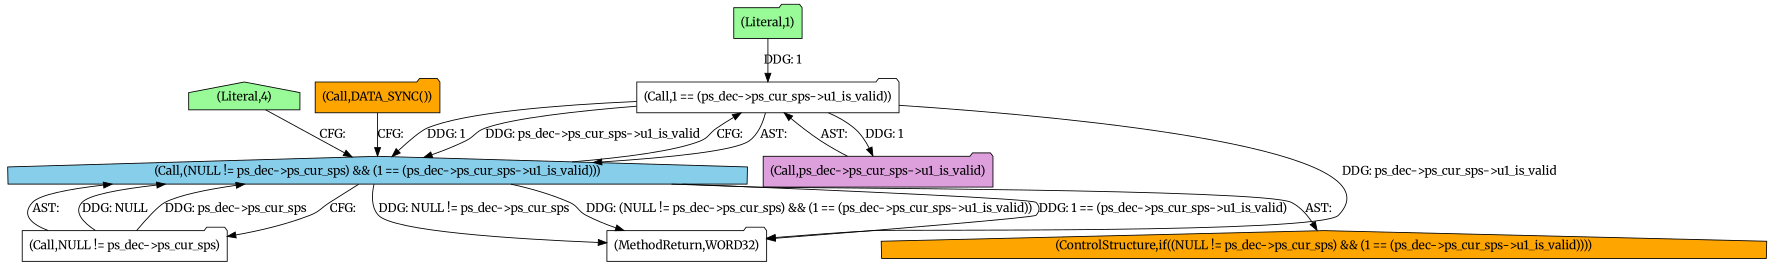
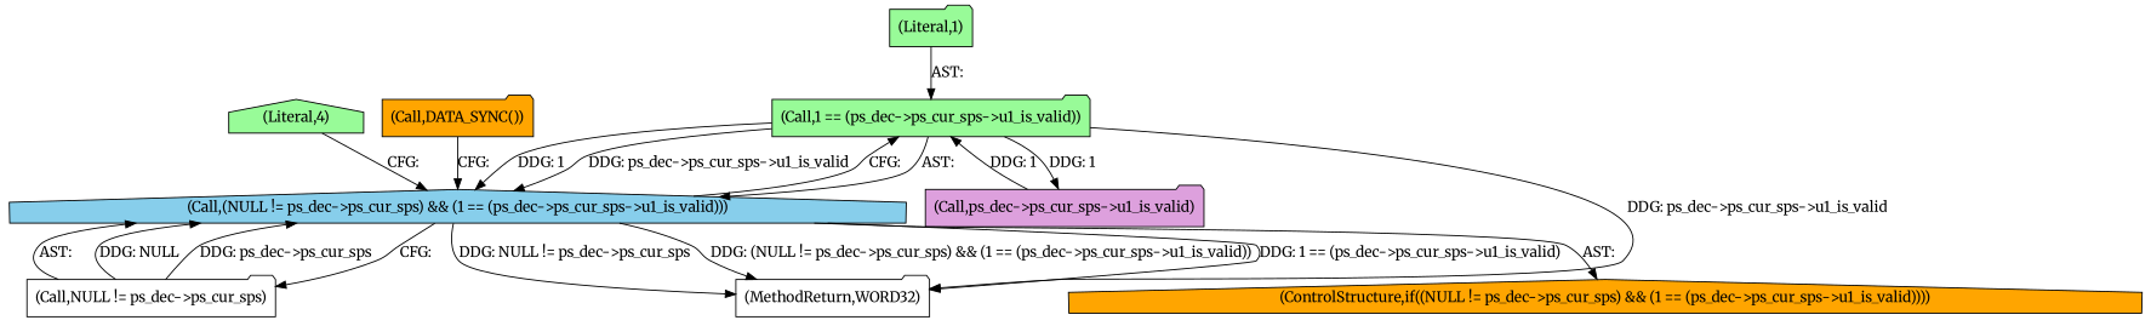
  digraph {
    fontname=Merriweather
    node [fillcolor=white fontname=Merriweather shape=folder style=filled]
    edge [fontname=Merriweather]
-   n1 [label="(Call,1 == (ps_dec->ps_cur_sps->u1_is_valid))"]
+   n1 [fillcolor=palegreen label="(Call,1 == (ps_dec->ps_cur_sps->u1_is_valid))"]
    n2 [fillcolor=skyblue label="(Call,(NULL != ps_dec->ps_cur_sps) && (1 == (ps_dec->ps_cur_sps->u1_is_valid)))" shape=house]
    n3 [fillcolor=plum label="(Call,ps_dec->ps_cur_sps->u1_is_valid)"]
    n4 [label="(MethodReturn,WORD32)"]
    n5 [label="(Call,NULL != ps_dec->ps_cur_sps)"]
    n6 [fillcolor=orange label="(ControlStructure,if((NULL != ps_dec->ps_cur_sps) && (1 == (ps_dec->ps_cur_sps->u1_is_valid))))" shape=house]
    n7 [fillcolor=palegreen label="(Literal,1)"]
    n8 [fillcolor=palegreen label="(Literal,4)" shape=house]
    n9 [fillcolor=orange label="(Call,DATA_SYNC())"]
    n1 -> n2 [label="AST: "]
    n1 -> n2 [label="DDG: 1"]
    n1 -> n2 [label="DDG: ps_dec->ps_cur_sps->u1_is_valid"]
    n1 -> n3 [label="DDG: 1"]
    n1 -> n4 [label="DDG: ps_dec->ps_cur_sps->u1_is_valid"]
    n2 -> n1 [label="CFG: "]
    n2 -> n4 [label="DDG: 1 == (ps_dec->ps_cur_sps->u1_is_valid)"]
    n2 -> n4 [label="DDG: NULL != ps_dec->ps_cur_sps"]
    n2 -> n4 [label="DDG: (NULL != ps_dec->ps_cur_sps) && (1 == (ps_dec->ps_cur_sps->u1_is_valid))"]
    n2 -> n5 [label="CFG: "]
    n2 -> n6 [label="AST: "]
-   n3 -> n1 [label="AST: "]
+   n3 -> n1 [label="DDG: 1"]
    n5 -> n2 [label="AST: "]
    n5 -> n2 [label="DDG: NULL"]
    n5 -> n2 [label="DDG: ps_dec->ps_cur_sps"]
-   n7 -> n1 [label="DDG: 1"]
+   n7 -> n1 [label="AST: "]
    n8 -> n2 [label="CFG: "]
    n9 -> n2 [label="CFG: "]
  }
